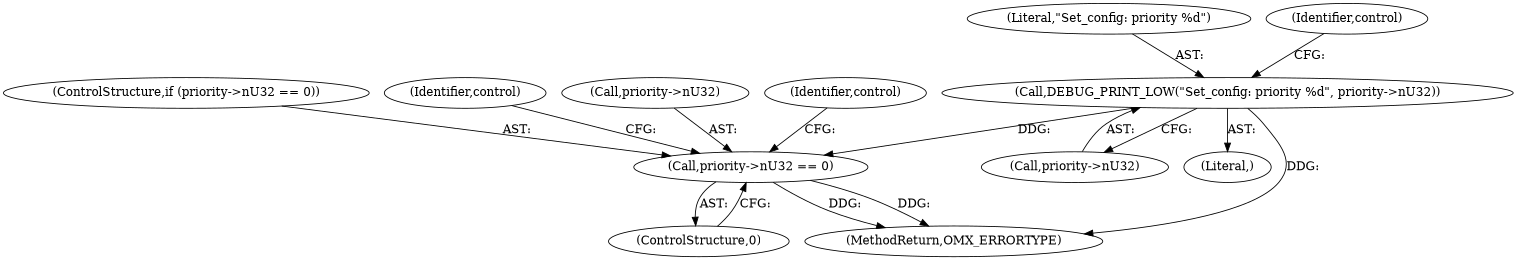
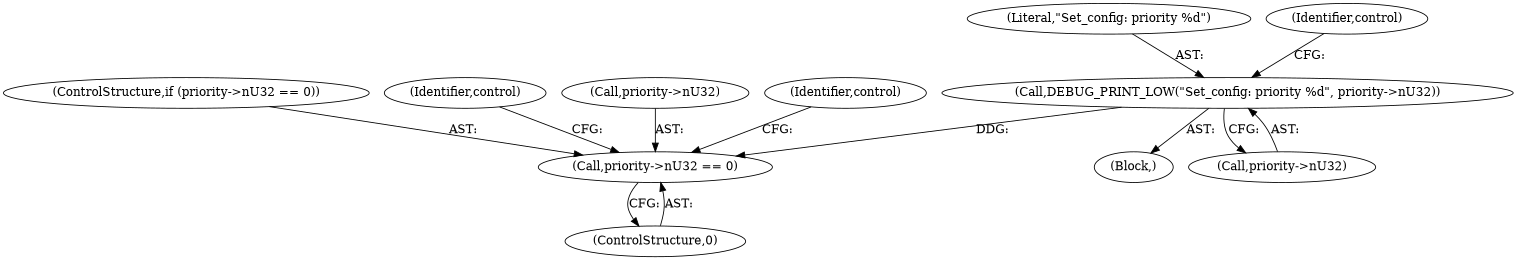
  digraph {
    n1 [label="(Call,DEBUG_PRINT_LOW(\"Set_config: priority %d\", priority->nU32))"]
    n2 [label="(Call,priority->nU32 == 0)"]
-   n3 [label="(Literal,)"]
-   n4 [label="(MethodReturn,OMX_ERRORTYPE)"]
+   n3 [label="(Block,)"]
    n5 [label="(Call,priority->nU32)"]
    n6 [label="(ControlStructure,0)"]
    n7 [label="(ControlStructure,if (priority->nU32 == 0))"]
    n8 [label="(Literal,\"Set_config: priority %d\")"]
    n9 [label="(Identifier,control)"]
    n10 [label="(Call,priority->nU32)"]
    n11 [label="(Identifier,control)"]
    n12 [label="(Identifier,control)"]
    n1 -> n2 [label="DDG: "]
    n1 -> n3 [label="AST: "]
-   n1 -> n4 [label="DDG: "]
    n1 -> n5 [label="CFG: "]
-   n2 -> n4 [label="DDG: "]
-   n2 -> n4 [label="DDG: "]
-   n2 -> n6 [label="AST: "]
+   n2 -> n6 [label="CFG: "]
    n5 -> n1 [label="AST: "]
-   n6 -> n2 [label="CFG: "]
+   n6 -> n2 [label="AST: "]
    n7 -> n2 [label="AST: "]
    n8 -> n1 [label="AST: "]
    n9 -> n2 [label="CFG: "]
    n10 -> n2 [label="AST: "]
    n11 -> n2 [label="CFG: "]
    n12 -> n1 [label="CFG: "]
  }
